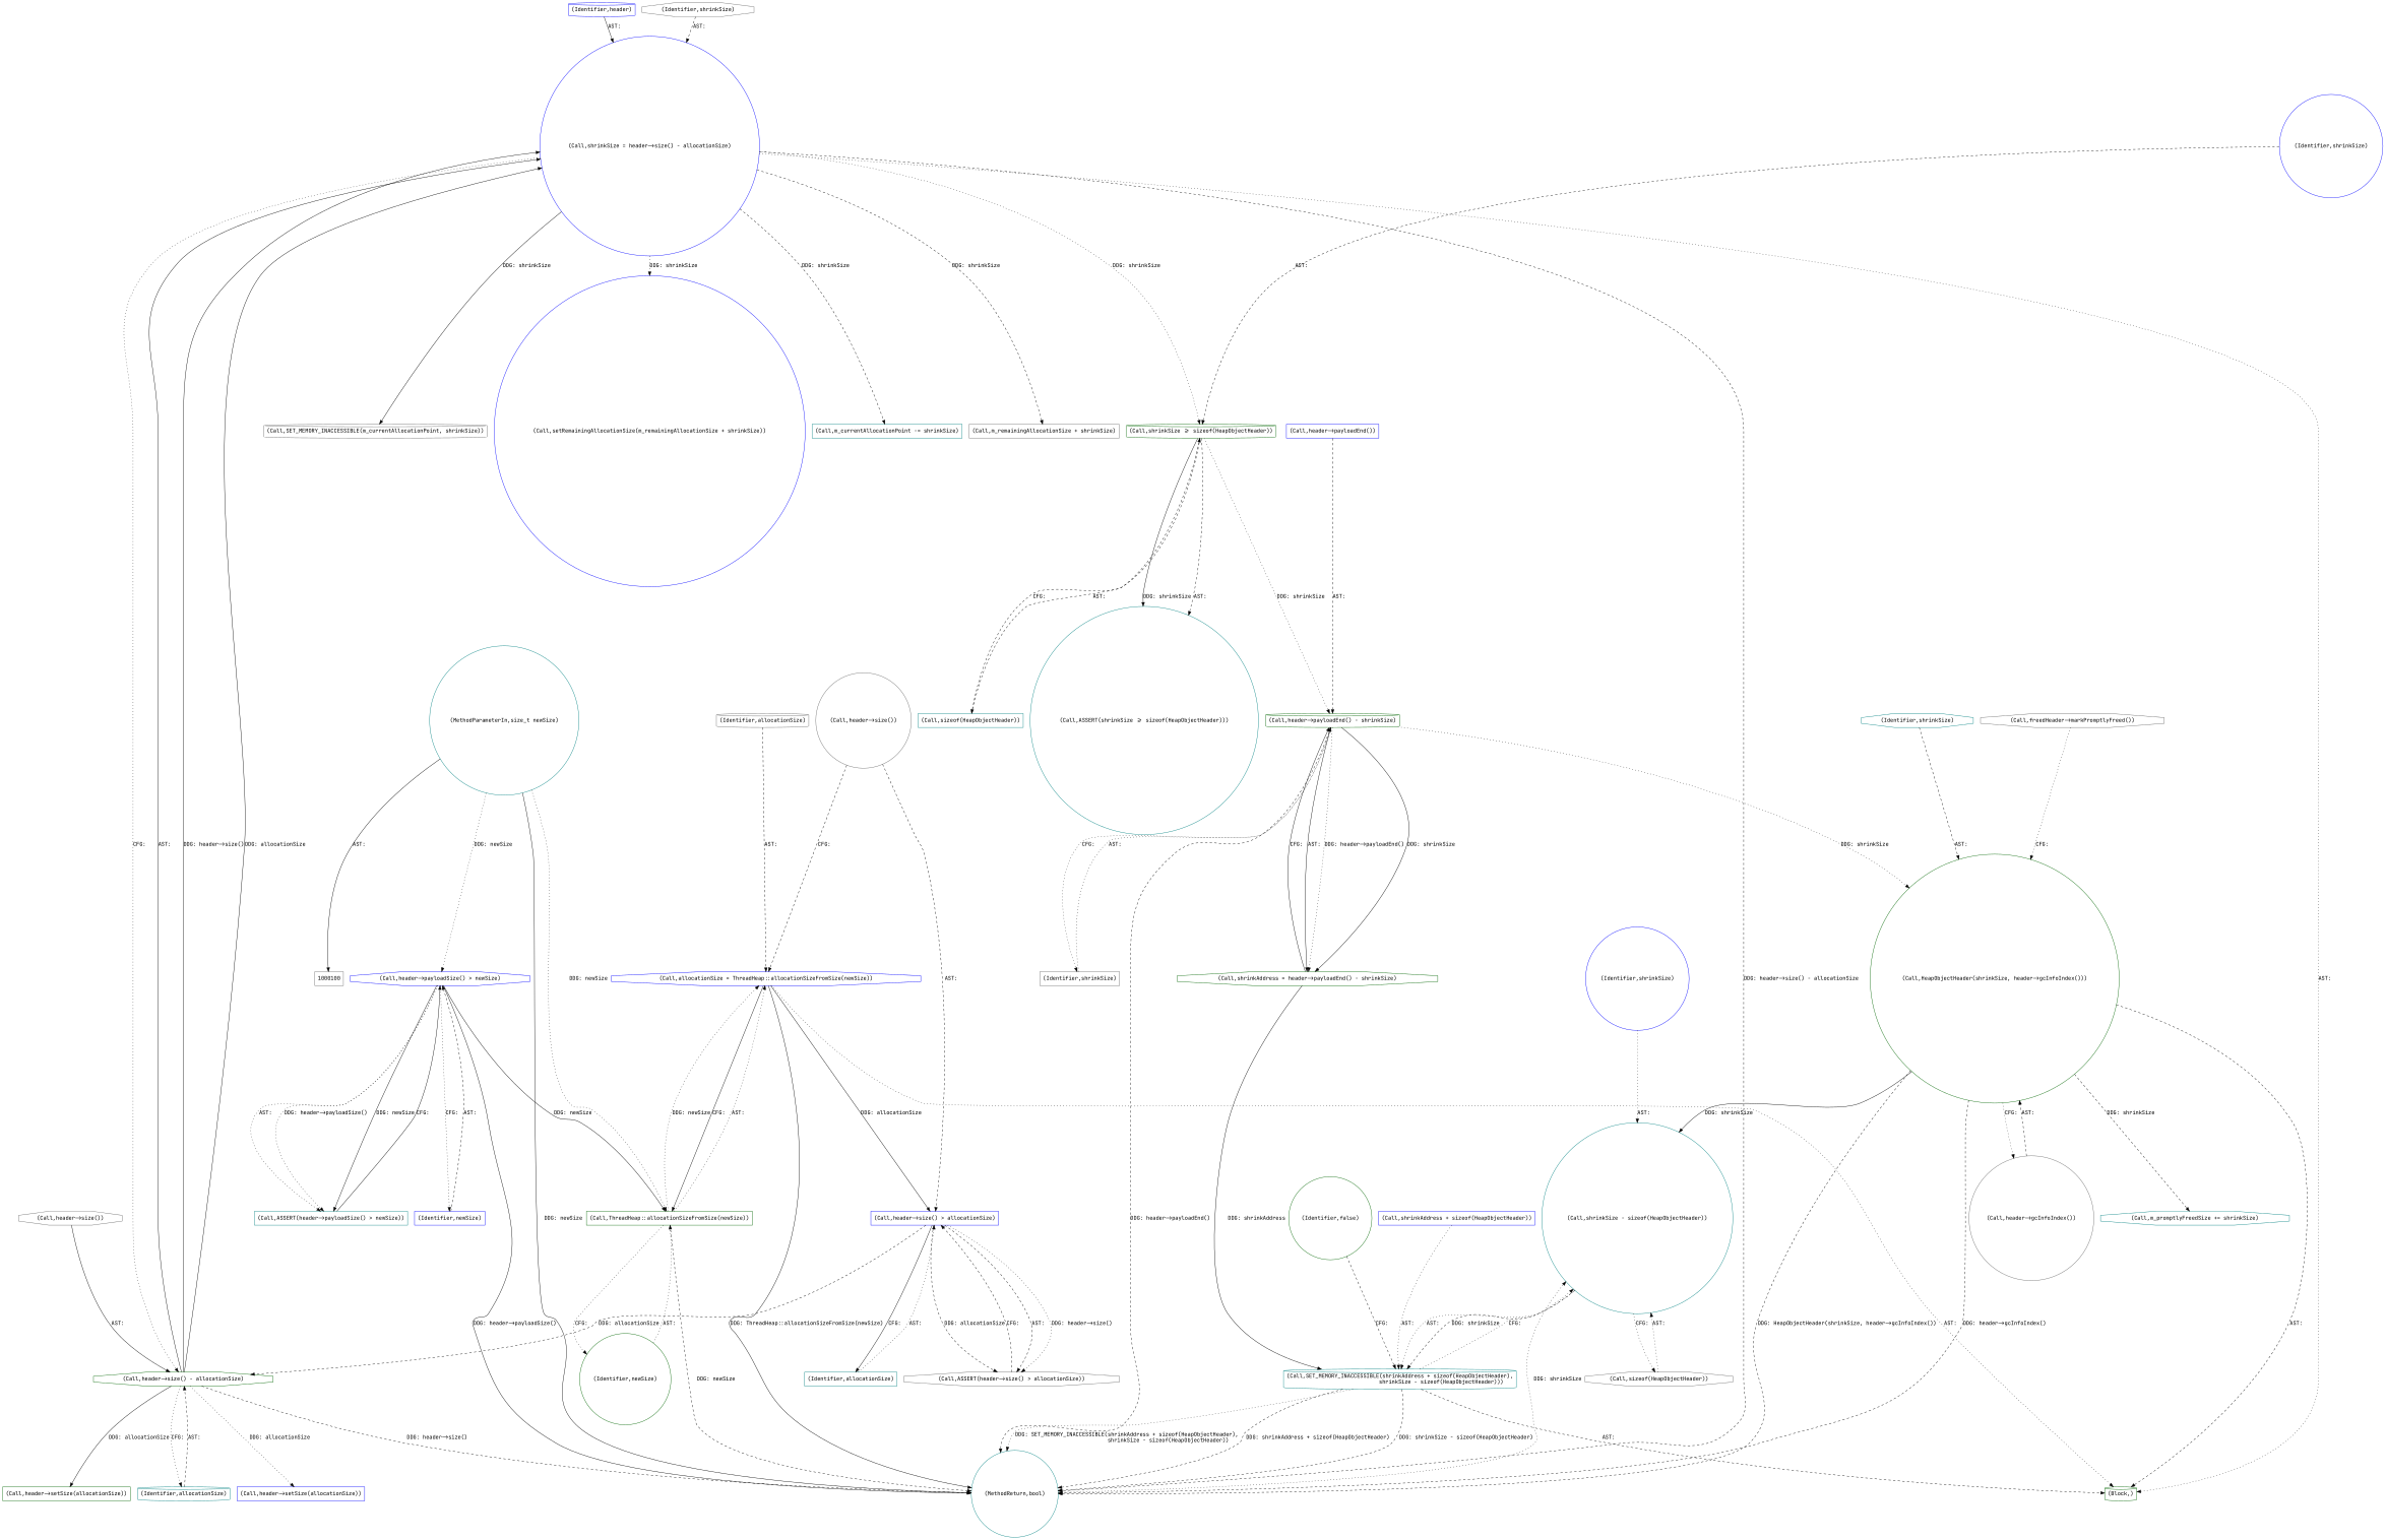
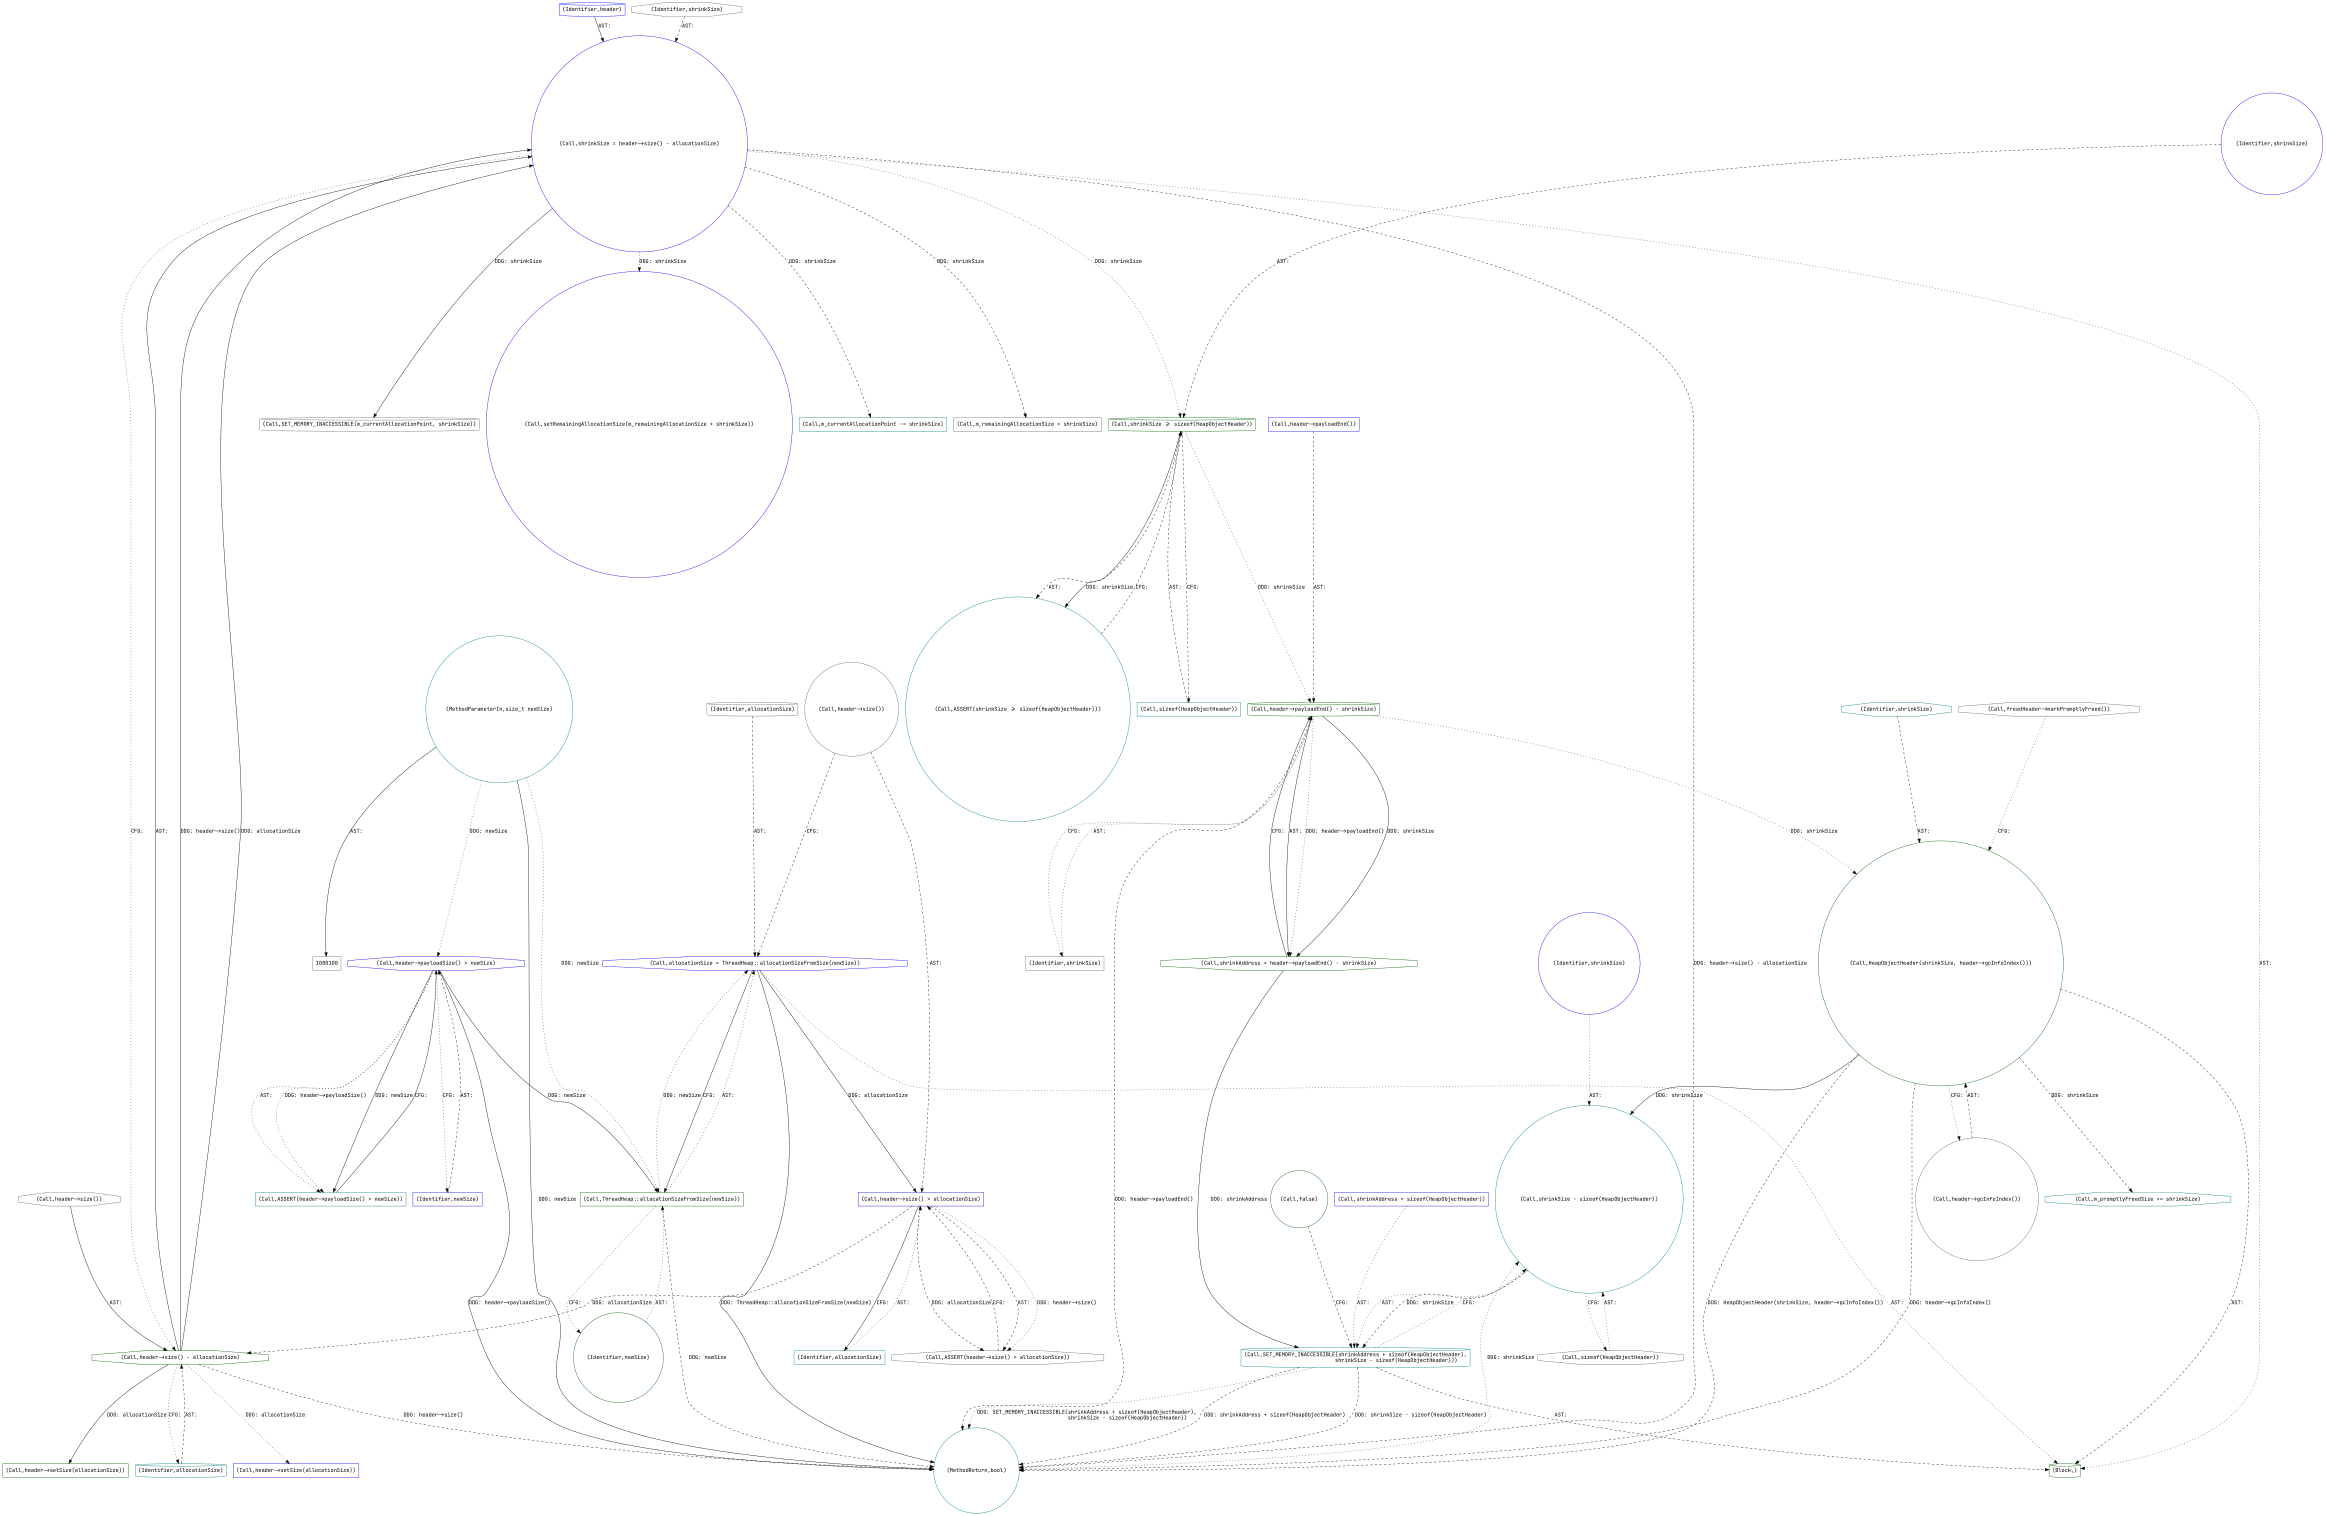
  digraph {
    fontname="JetBrains Mono"
    node [color=teal fontname="JetBrains Mono" shape=box]
    edge [fontname="JetBrains Mono" style=dotted]
    n1 [label="(Call,shrinkSize - sizeof(HeapObjectHeader))" shape=circle]
    n2 [label="(Call,SET_MEMORY_INACCESSIBLE(shrinkAddress + sizeof(HeapObjectHeader),\n                          shrinkSize - sizeof(HeapObjectHeader)))" shape=cylinder]
    n3 [color=gray40 label="(Call,sizeof(HeapObjectHeader))" shape=octagon]
    n4 [label="(MethodReturn,bool)" shape=circle]
    n5 [color=darkgreen label="(Block,)" shape=cylinder]
    n6 [color=darkgreen label="(Call,HeapObjectHeader(shrinkSize, header->gcInfoIndex()))" shape=circle]
    n7 [label="(Call,m_promptlyFreedSize += shrinkSize)" shape=octagon]
    n8 [color=gray40 label="(Call,header->gcInfoIndex())" shape=circle]
    n9 [color=darkgreen label="(Call,header->payloadEnd() - shrinkSize)" shape=cylinder]
    n10 [color=gray40 label="(Identifier,shrinkSize)"]
    n11 [color=darkgreen label="(Call,shrinkAddress = header->payloadEnd() - shrinkSize)" shape=octagon]
    n12 [color=darkgreen label="(Call,shrinkSize >= sizeof(HeapObjectHeader))" shape=cylinder]
    n13 [label="(Call,ASSERT(shrinkSize >= sizeof(HeapObjectHeader)))" shape=circle]
    n14 [label="(Call,sizeof(HeapObjectHeader))"]
    n15 [color=blue label="(Call,shrinkSize = header->size() - allocationSize)" shape=circle]
    n16 [color=darkgreen label="(Call,header->size() - allocationSize)" shape=octagon]
    n17 [color=gray40 label="(Call,SET_MEMORY_INACCESSIBLE(m_currentAllocationPoint, shrinkSize))" shape=cylinder]
    n18 [color=blue label="(Call,setRemainingAllocationSize(m_remainingAllocationSize + shrinkSize))" shape=circle]
    n19 [label="(Call,m_currentAllocationPoint -= shrinkSize)"]
    n20 [color=gray40 label="(Call,m_remainingAllocationSize + shrinkSize)"]
    n21 [color=blue label="(Call,header->setSize(allocationSize))"]
    n22 [label="(Identifier,allocationSize)" shape=cylinder]
    n23 [color=darkgreen label="(Call,header->setSize(allocationSize))"]
    n24 [color=blue label="(Call,header->size() > allocationSize)"]
    n25 [label="(Identifier,allocationSize)"]
    n26 [color=gray40 label="(Call,ASSERT(header->size() > allocationSize))" shape=octagon]
    n27 [color=blue label="(Call,allocationSize = ThreadHeap::allocationSizeFromSize(newSize))" shape=octagon]
    n28 [color=darkgreen label="(Call,ThreadHeap::allocationSizeFromSize(newSize))"]
    n29 [color=darkgreen label="(Identifier,newSize)" shape=circle]
    n30 [color=blue label="(Call,header->payloadSize() > newSize)" shape=octagon]
    n31 [label="(Call,ASSERT(header->payloadSize() > newSize))"]
    n32 [color=blue label="(Identifier,newSize)"]
    n33 [label="(MethodParameterIn,size_t newSize)" shape=circle]
    1000100 [color=gray40]
    n35 [color=blue label="(Call,header->payloadEnd())"]
-   n36 [color=darkgreen label="(Identifier,false)" shape=circle]
+   n36 [color=darkgreen label="(Call,false)" shape=circle]
    n37 [color=blue label="(Call,shrinkAddress + sizeof(HeapObjectHeader))"]
    n38 [color=gray40 label="(Call,freedHeader->markPromptlyFreed())" shape=octagon]
    n39 [color=gray40 label="(Identifier,allocationSize)" shape=cylinder]
    n40 [color=gray40 label="(Call,header->size())" shape=octagon]
    n41 [color=blue label="(Identifier,header)" shape=cylinder]
    n42 [label="(Identifier,shrinkSize)" shape=octagon]
    n43 [color=gray40 label="(Call,header->size())" shape=circle]
    n44 [color=gray40 label="(Identifier,shrinkSize)" shape=octagon]
    n45 [color=blue label="(Identifier,shrinkSize)" shape=circle]
    n46 [color=blue label="(Identifier,shrinkSize)" shape=circle]
    n1 -> n2 [label="AST: "]
    n1 -> n2 [label="DDG: shrinkSize" style=dashed]
    n1 -> n3 [label="CFG: "]
    n2 -> n1 [label="CFG: "]
    n2 -> n4 [label="DDG: shrinkSize - sizeof(HeapObjectHeader)" style=dashed]
    n2 -> n4 [label="DDG: SET_MEMORY_INACCESSIBLE(shrinkAddress + sizeof(HeapObjectHeader),\n                          shrinkSize - sizeof(HeapObjectHeader))"]
    n2 -> n4 [label="DDG: shrinkAddress + sizeof(HeapObjectHeader)" style=dashed]
    n2 -> n5 [label="AST: " style=dashed]
    n3 -> n1 [label="AST: "]
    n4 -> n1 [label="DDG: shrinkSize"]
    n6 -> n1 [label="DDG: shrinkSize" style=solid]
    n6 -> n4 [label="DDG: HeapObjectHeader(shrinkSize, header->gcInfoIndex())" style=dashed]
    n6 -> n4 [label="DDG: header->gcInfoIndex()" style=dashed]
    n6 -> n5 [label="AST: " style=dashed]
    n6 -> n7 [label="DDG: shrinkSize" style=dashed]
    n6 -> n8 [label="CFG: "]
    n8 -> n6 [label="AST: " style=dashed]
    n9 -> n4 [label="DDG: header->payloadEnd()" style=dashed]
    n9 -> n6 [label="DDG: shrinkSize"]
    n9 -> n10 [label="CFG: "]
    n9 -> n11 [label="AST: " style=solid]
    n9 -> n11 [label="DDG: header->payloadEnd()"]
    n9 -> n11 [label="DDG: shrinkSize" style=solid]
    n10 -> n9 [label="AST: "]
    n11 -> n2 [label="DDG: shrinkAddress" style=solid]
    n11 -> n9 [label="CFG: " style=solid]
    n12 -> n9 [label="DDG: shrinkSize"]
    n12 -> n13 [label="AST: " style=dashed]
    n12 -> n13 [label="DDG: shrinkSize" style=solid]
    n12 -> n14 [label="CFG: " style=dashed]
+   n13 -> n12 [label="CFG: " style=dashed]
    n14 -> n12 [label="AST: " style=dashed]
    n15 -> n4 [label="DDG: header->size() - allocationSize" style=dashed]
    n15 -> n5 [label="AST: "]
    n15 -> n12 [label="DDG: shrinkSize"]
    n15 -> n16 [label="CFG: "]
    n15 -> n17 [label="DDG: shrinkSize" style=solid]
    n15 -> n18 [label="DDG: shrinkSize"]
    n15 -> n19 [label="DDG: shrinkSize" style=dashed]
    n15 -> n20 [label="DDG: shrinkSize" style=dashed]
    n16 -> n4 [label="DDG: header->size()" style=dashed]
    n16 -> n15 [label="AST: " style=solid]
    n16 -> n15 [label="DDG: header->size()" style=solid]
    n16 -> n15 [label="DDG: allocationSize" style=solid]
    n16 -> n21 [label="DDG: allocationSize"]
    n16 -> n22 [label="CFG: "]
    n16 -> n23 [label="DDG: allocationSize" style=solid]
    n22 -> n16 [label="AST: " style=dashed]
    n24 -> n16 [label="DDG: allocationSize" style=dashed]
    n24 -> n25 [label="CFG: " style=solid]
    n24 -> n26 [label="AST: " style=dashed]
    n24 -> n26 [label="DDG: header->size()"]
    n24 -> n26 [label="DDG: allocationSize" style=dashed]
    n25 -> n24 [label="AST: "]
    n26 -> n24 [label="CFG: " style=dashed]
    n27 -> n4 [label="DDG: ThreadHeap::allocationSizeFromSize(newSize)" style=solid]
    n27 -> n5 [label="AST: "]
    n27 -> n24 [label="DDG: allocationSize" style=solid]
    n27 -> n28 [label="CFG: " style=solid]
    n28 -> n4 [label="DDG: newSize" style=dashed]
    n28 -> n27 [label="AST: "]
    n28 -> n27 [label="DDG: newSize"]
    n28 -> n29 [label="CFG: "]
    n29 -> n28 [label="AST: "]
    n30 -> n4 [label="DDG: header->payloadSize()" style=solid]
    n30 -> n28 [label="DDG: newSize" style=solid]
    n30 -> n31 [label="AST: "]
    n30 -> n31 [label="DDG: header->payloadSize()"]
    n30 -> n31 [label="DDG: newSize" style=solid]
    n30 -> n32 [label="CFG: "]
    n31 -> n30 [label="CFG: " style=solid]
    n32 -> n30 [label="AST: " style=dashed]
    n33 -> n4 [label="DDG: newSize" style=solid]
    n33 -> n28 [label="DDG: newSize"]
    n33 -> n30 [label="DDG: newSize"]
    n33 -> 1000100 [label="AST: " style=solid]
    n35 -> n9 [label="AST: " style=dashed]
    n36 -> n2 [label="CFG: " style=dashed]
    n37 -> n2 [label="AST: "]
    n38 -> n6 [label="CFG: "]
    n39 -> n27 [label="AST: " style=dashed]
    n40 -> n16 [label="AST: " style=solid]
    n41 -> n15 [label="AST: " style=solid]
    n42 -> n6 [label="AST: " style=dashed]
    n43 -> n24 [label="AST: " style=dashed]
    n43 -> n27 [label="CFG: " style=dashed]
    n44 -> n15 [label="AST: " style=dashed]
    n45 -> n1 [label="AST: "]
    n46 -> n12 [label="AST: " style=dashed]
  }
